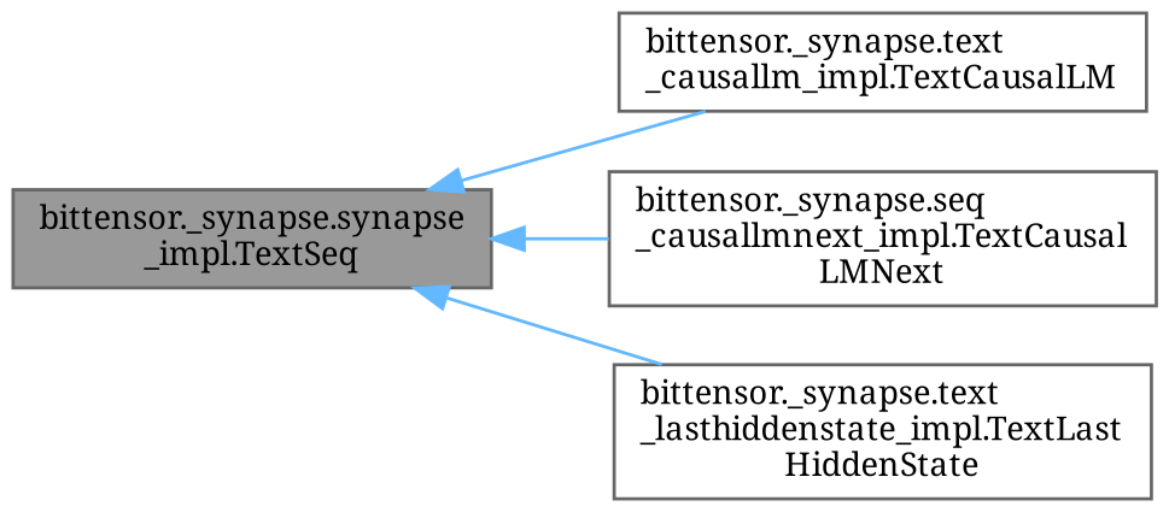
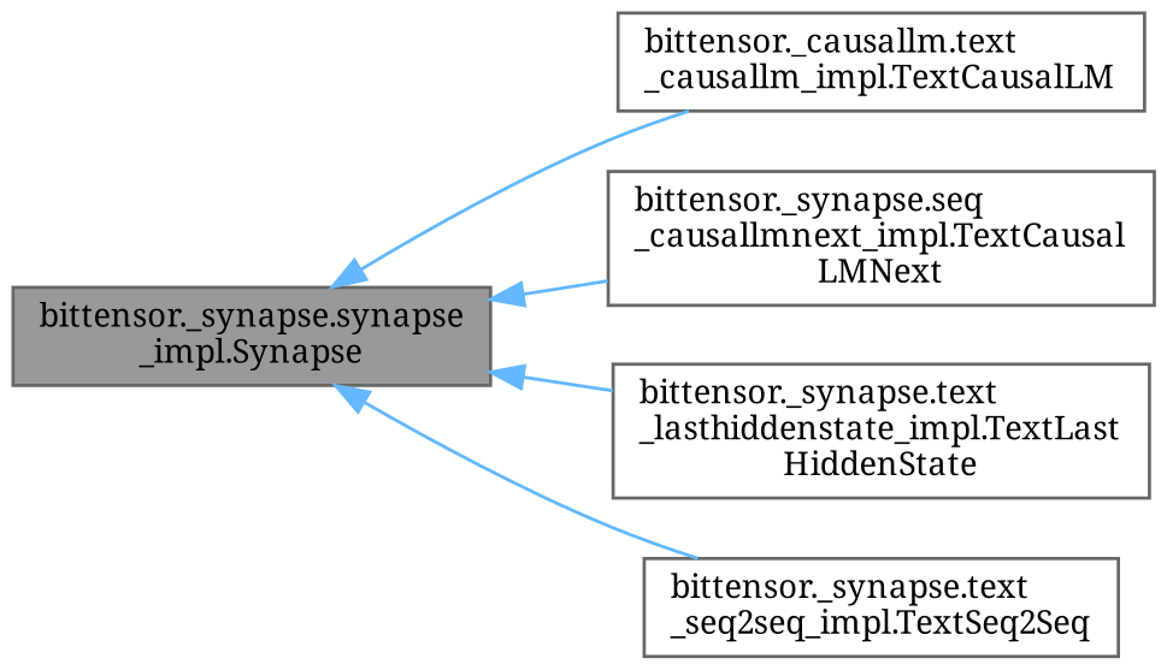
  digraph {
    fontname="Noto Serif"
    rankdir=LR
    node [color=gray40 fillcolor=white fontname="Noto Serif" fontsize=10 shape=box style=filled]
    edge [color=steelblue1 dir=back fontname="Noto Serif" fontsize=10 labelfontname=Helvetica labelfontsize=10 style=solid]
-   n1 [fillcolor=grey60 fontcolor=black height=0.2 label="bittensor._synapse.synapse\l_impl.TextSeq" width=0.4]
-   n2 [height=0.2 label="bittensor._synapse.text\l_causallm_impl.TextCausalLM" width=0.4]
+   n1 [fillcolor=grey60 fontcolor=black height=0.2 label="bittensor._synapse.synapse\l_impl.Synapse" width=0.4]
+   n2 [height=0.2 label="bittensor._causallm.text\l_causallm_impl.TextCausalLM" width=0.4]
    n3 [height=0.2 label="bittensor._synapse.seq\l_causallmnext_impl.TextCausal\lLMNext" width=0.4]
    n4 [height=0.2 label="bittensor._synapse.text\l_lasthiddenstate_impl.TextLast\lHiddenState" width=0.4]
+   n5 [height=0.2 label="bittensor._synapse.text\l_seq2seq_impl.TextSeq2Seq" width=0.4]
    n1 -> n2
    n1 -> n3
    n1 -> n4
+   n1 -> n5
  }
